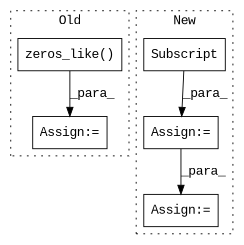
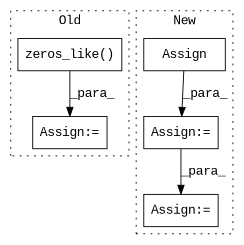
  digraph {
    fontname="Liberation Mono"
    node [a=68 l=3 shape=box fontname="Liberation Mono"]
    edge [fontname="Liberation Mono"]
    n1 [a=75 l="17,1" label="zeros_like()" s="3446,3470"]
    n2 [label="Assign:=" s=3443]
    n3 [label="Assign:=" s=2843]
    n4 [label="Assign:=" s=3823]
-   n5 [a=63 l="12,0" label=Subscript s="2846,0"]
+   n5 [a=63 l="12,0" label=Assign s="2846,0"]
    subgraph cluster_1 {
      label=Old
      style=dotted
      n1
      n2
    }
    subgraph cluster_2 {
      label=New
      style=dotted
      n3
      n4
      n5
    }
    n1 -> n2 [label=_para_]
    n3 -> n4 [label=_para_]
    n5 -> n3 [label=_para_]
  }
